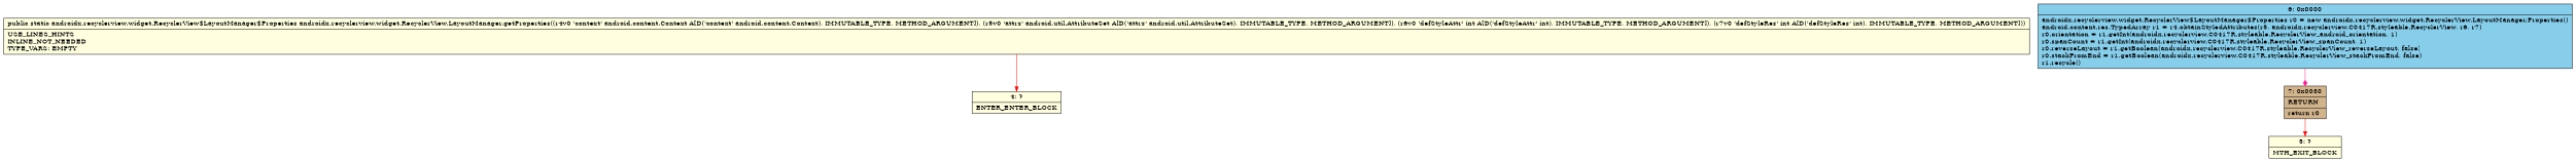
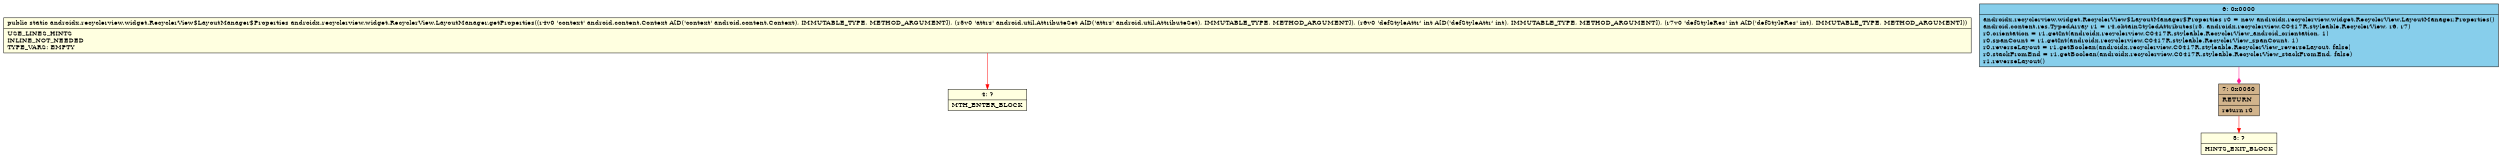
  digraph {
    node [fillcolor=lightyellow shape=record style=filled]
    edge [arrowhead=normal color=red]
-   n1 [label="{4\:\ ?|ENTER_ENTER_BLOCK\l}"]
-   n2 [fillcolor=skyblue label="{6\:\ 0x0000|androidx.recyclerview.widget.RecyclerView$LayoutManager$Properties r0 = new androidx.recyclerview.widget.RecyclerView.LayoutManager.Properties()\landroid.content.res.TypedArray r1 = r4.obtainStyledAttributes(r5, androidx.recyclerview.C0417R.styleable.RecyclerView, r6, r7)\lr0.orientation = r1.getInt(androidx.recyclerview.C0417R.styleable.RecyclerView_android_orientation, 1)\lr0.spanCount = r1.getInt(androidx.recyclerview.C0417R.styleable.RecyclerView_spanCount, 1)\lr0.reverseLayout = r1.getBoolean(androidx.recyclerview.C0417R.styleable.RecyclerView_reverseLayout, false)\lr0.stackFromEnd = r1.getBoolean(androidx.recyclerview.C0417R.styleable.RecyclerView_stackFromEnd, false)\lr1.recycle()\l}"]
+   n1 [label="{4\:\ ?|MTH_ENTER_BLOCK\l}"]
+   n2 [fillcolor=skyblue label="{6\:\ 0x0000|androidx.recyclerview.widget.RecyclerView$LayoutManager$Properties r0 = new androidx.recyclerview.widget.RecyclerView.LayoutManager.Properties()\landroid.content.res.TypedArray r1 = r4.obtainStyledAttributes(r5, androidx.recyclerview.C0417R.styleable.RecyclerView, r6, r7)\lr0.orientation = r1.getInt(androidx.recyclerview.C0417R.styleable.RecyclerView_android_orientation, 1)\lr0.spanCount = r1.getInt(androidx.recyclerview.C0417R.styleable.RecyclerView_spanCount, 1)\lr0.reverseLayout = r1.getBoolean(androidx.recyclerview.C0417R.styleable.RecyclerView_reverseLayout, false)\lr0.stackFromEnd = r1.getBoolean(androidx.recyclerview.C0417R.styleable.RecyclerView_stackFromEnd, false)\lr1.reverseLayout()\l}"]
    n3 [fillcolor=tan label="{7\:\ 0x0030|RETURN\l|return r0\l}"]
-   n4 [label="{5\:\ ?|MTH_EXIT_BLOCK\l}"]
+   n4 [label="{5\:\ ?|HINTS_EXIT_BLOCK\l}"]
    n5 [label="{public static androidx.recyclerview.widget.RecyclerView$LayoutManager$Properties androidx.recyclerview.widget.RecyclerView.LayoutManager.getProperties((r4v0 'context' android.content.Context A[D('context' android.content.Context), IMMUTABLE_TYPE, METHOD_ARGUMENT]), (r5v0 'attrs' android.util.AttributeSet A[D('attrs' android.util.AttributeSet), IMMUTABLE_TYPE, METHOD_ARGUMENT]), (r6v0 'defStyleAttr' int A[D('defStyleAttr' int), IMMUTABLE_TYPE, METHOD_ARGUMENT]), (r7v0 'defStyleRes' int A[D('defStyleRes' int), IMMUTABLE_TYPE, METHOD_ARGUMENT]))  | USE_LINES_HINTS\lINLINE_NOT_NEEDED\lTYPE_VARS: EMPTY\l}"]
    n2 -> n3 [arrowhead=diamond color=deeppink]
    n3 -> n4
    n5 -> n1
  }
